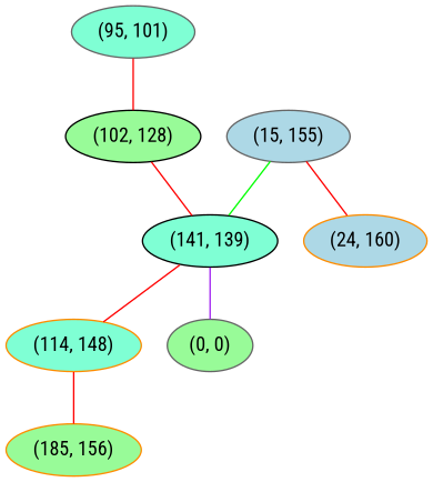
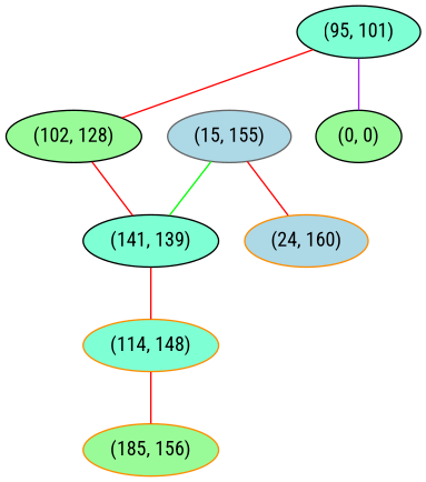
  graph {
    fontname="Roboto Condensed"
    node [color=black fillcolor=aquamarine fontname="Roboto Condensed" style=filled]
    edge [color=red fontname="Roboto Condensed" weight=1]
    "(15, 155)" [color=gray40 fillcolor=lightblue]
    n2 [label="(141, 139)"]
    "(24, 160)" [color=darkorange fillcolor=lightblue]
    "(114, 148)" [color=darkorange]
-   "(95, 101)" [color=gray40]
+   "(95, 101)"
    n6 [fillcolor=palegreen label="(102, 128)"]
-   "(0, 0)" [color=gray40 fillcolor=palegreen]
+   "(0, 0)" [fillcolor=palegreen]
    "(185, 156)" [color=darkorange fillcolor=palegreen]
    "(15, 155)" -- n2 [color=green weight=2]
    "(15, 155)" -- "(24, 160)"
    n2 -- "(114, 148)"
    "(114, 148)" -- "(185, 156)"
    "(95, 101)" -- n6
-   n2 -- "(0, 0)" [color=purple weight=4]
+   "(95, 101)" -- "(0, 0)" [color=purple weight=4]
    n6 -- n2
  }
